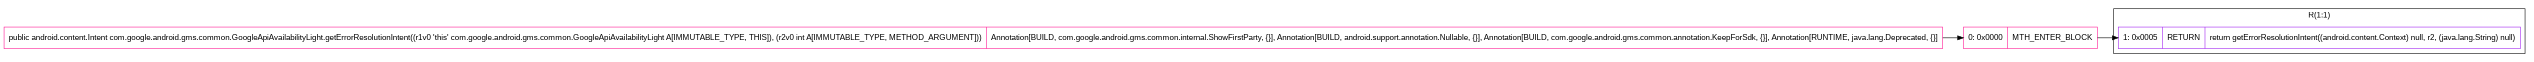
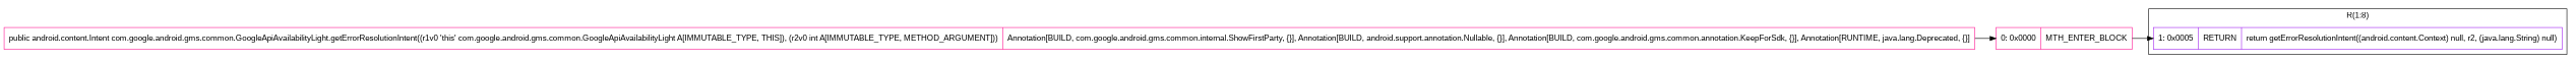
  digraph {
    rankdir=LR
    fontname="Liberation Sans"
    node [color=deeppink shape=record fontname="Liberation Sans"]
    edge [fontname="Liberation Sans"]
    n1 [color=purple label="{1\:\ 0x0005|RETURN\l|return getErrorResolutionIntent((android.content.Context) null, r2, (java.lang.String) null)\l}"]
    n2 [label="{0\:\ 0x0000|MTH_ENTER_BLOCK\l}"]
    n3 [label="{public android.content.Intent com.google.android.gms.common.GoogleApiAvailabilityLight.getErrorResolutionIntent((r1v0 'this' com.google.android.gms.common.GoogleApiAvailabilityLight A[IMMUTABLE_TYPE, THIS]), (r2v0 int A[IMMUTABLE_TYPE, METHOD_ARGUMENT]))  | Annotation[BUILD, com.google.android.gms.common.internal.ShowFirstParty, \{\}], Annotation[BUILD, android.support.annotation.Nullable, \{\}], Annotation[BUILD, com.google.android.gms.common.annotation.KeepForSdk, \{\}], Annotation[RUNTIME, java.lang.Deprecated, \{\}]\l}"]
    subgraph cluster_1 {
-     label="R(1:1)"
+     label="R(1:8)"
      n1
    }
    n2 -> n1
    n3 -> n2
  }
